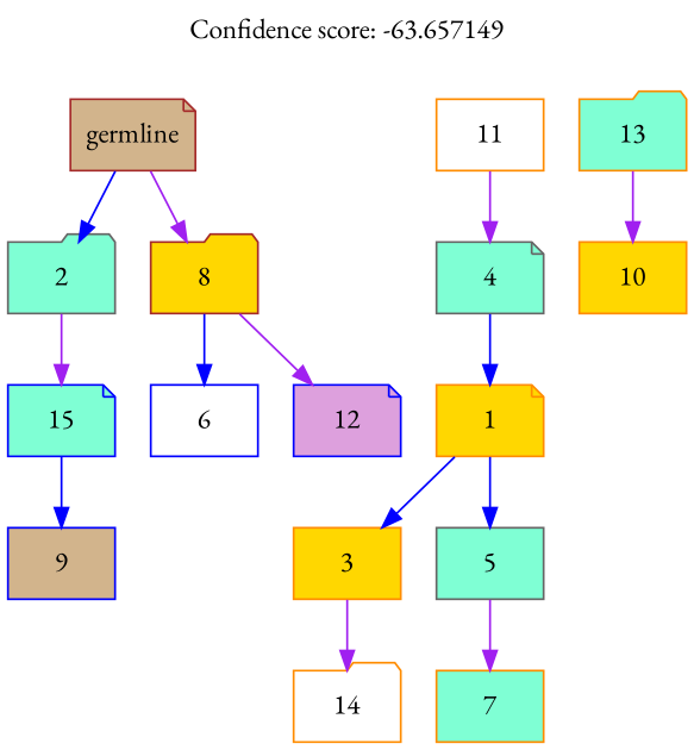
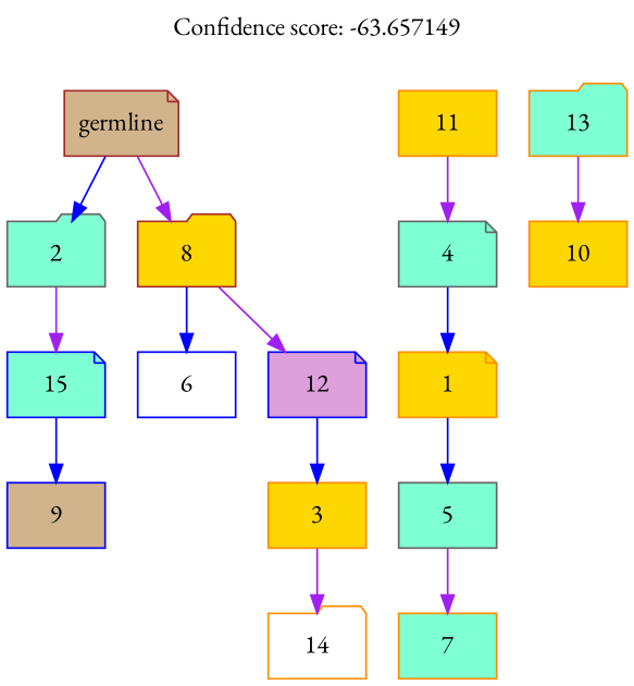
  digraph {
    fontname="EB Garamond"
    label="Confidence score: -63.657149"
    labelloc=t
    node [color=darkorange fillcolor=aquamarine fontname="EB Garamond" shape=box style=filled]
    edge [color=purple fontname="EB Garamond"]
    n1 [color=blue label=15 shape=note]
    n2 [color=blue fillcolor=tan label=9]
    n3 [color=gray40 label=2 shape=folder]
    n4 [color=gray40 label=5]
    n5 [label=7]
    n6 [fillcolor=gold label=1 shape=note]
    n7 [color=gray40 label=4 shape=note]
-   n8 [fillcolor=white label=11]
+   n8 [fillcolor=gold label=11]
    n9 [label=13 shape=folder]
    n10 [fillcolor=gold label=10]
    n11 [color=blue fillcolor=white label=6]
    n12 [fillcolor=gold label=3]
    n13 [fillcolor=white label=14 shape=folder]
    n14 [color=blue fillcolor=plum label=12 shape=note]
    n15 [color=brown fillcolor=gold label=8 shape=folder]
    n16 [color=brown fillcolor=tan label=germline shape=note]
    n1 -> n2 [color=blue]
    n3 -> n1
    n4 -> n5
    n6 -> n4 [color=blue]
    n7 -> n6 [color=blue]
    n8 -> n7
    n9 -> n10
    n12 -> n13
-   n6 -> n12 [color=blue]
+   n14 -> n12 [color=blue]
    n15 -> n11 [color=blue]
    n15 -> n14
    n16 -> n3 [color=blue]
    n16 -> n15
  }
